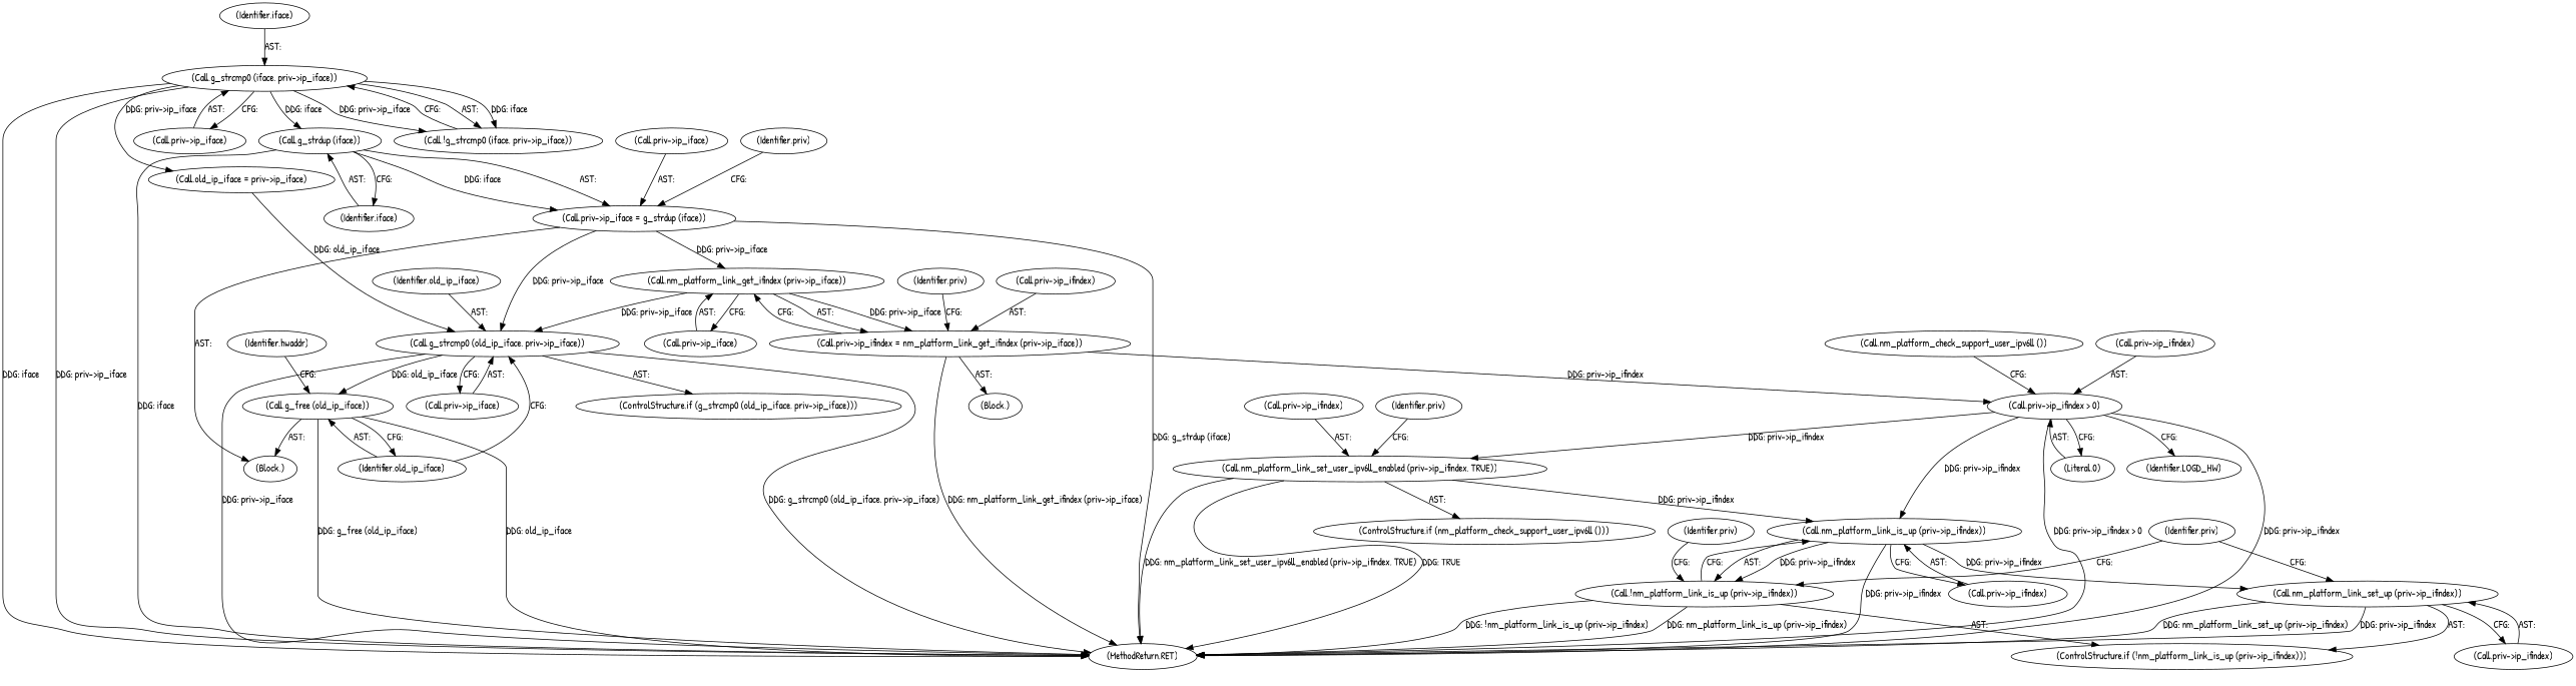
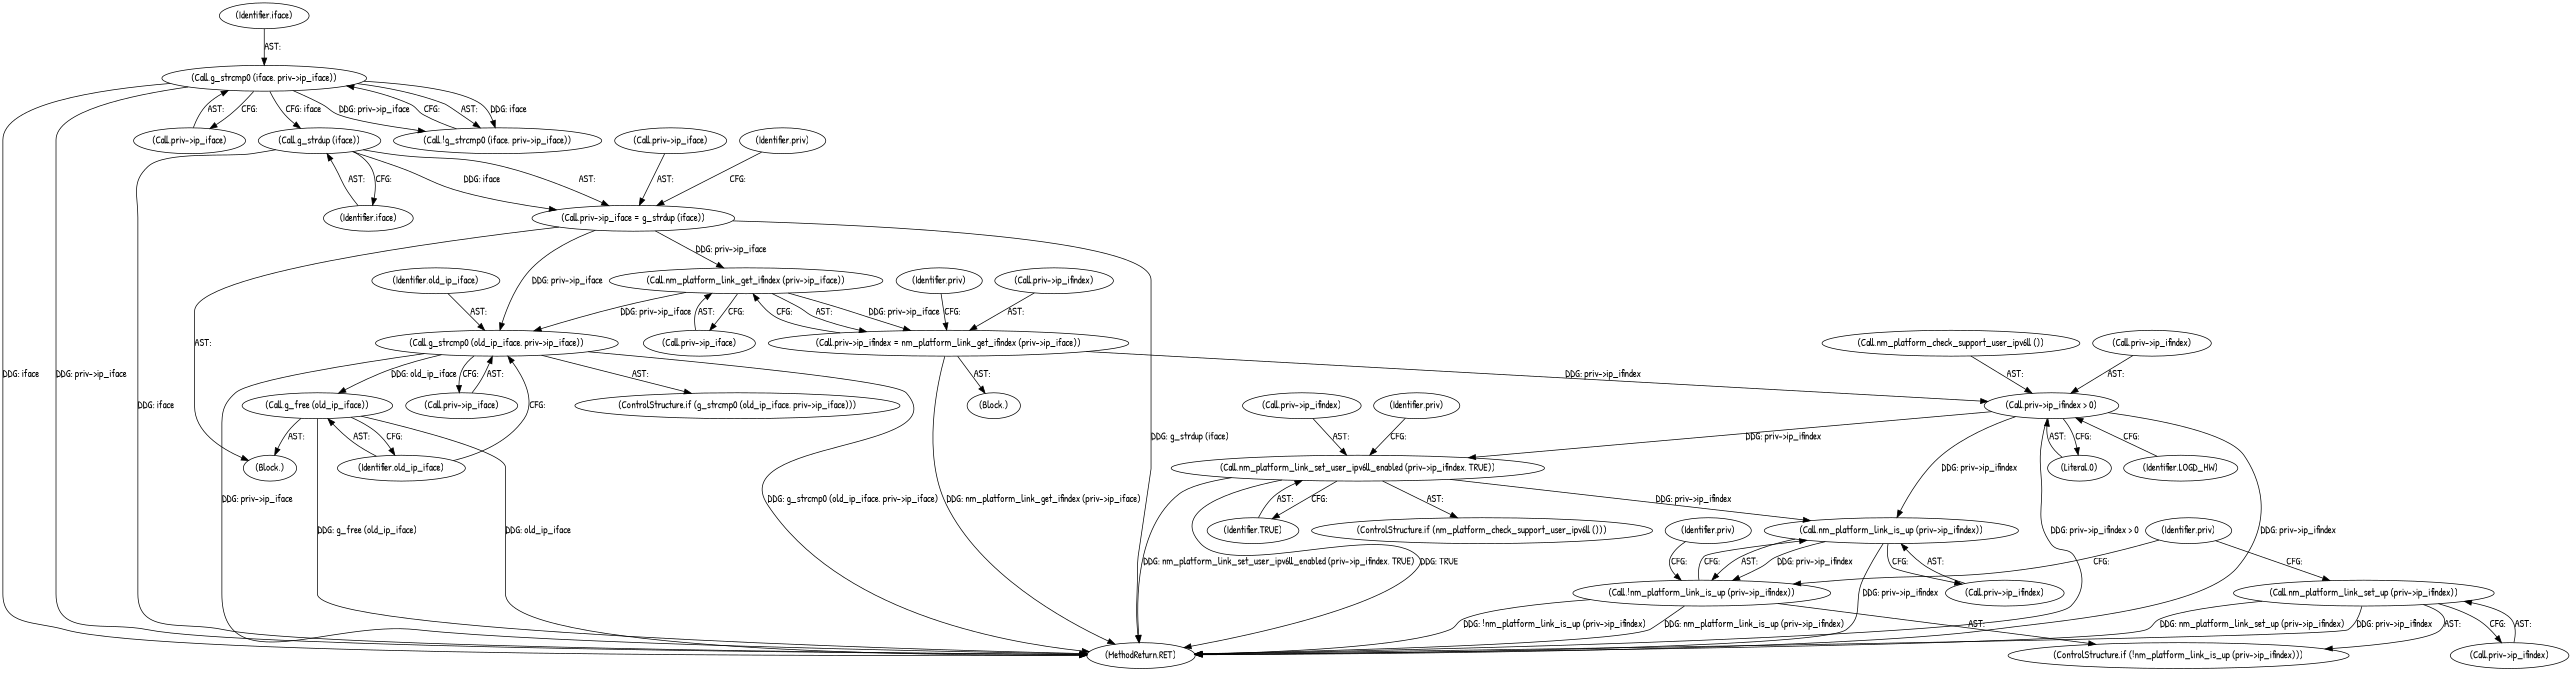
  digraph {
    fontname="Patrick Hand"
    node [fontname="Patrick Hand"]
    edge [fontname="Patrick Hand"]
    n1 [label="(Call,priv->ip_iface = g_strdup (iface))"]
    n2 [label="(Call,nm_platform_link_get_ifindex (priv->ip_iface))"]
    n3 [label="(Call,g_strcmp0 (old_ip_iface, priv->ip_iface))"]
    n4 [label="(Block,)"]
    n5 [label="(MethodReturn,RET)"]
    n6 [label="(Call,g_strdup (iface))"]
    n7 [label="(Identifier,iface)"]
    n8 [label="(Call,priv->ip_ifindex = nm_platform_link_get_ifindex (priv->ip_iface))"]
    n9 [label="(Call,priv->ip_iface)"]
    n10 [label="(Call,g_free (old_ip_iface))"]
    n11 [label="(Call,priv->ip_iface)"]
    n12 [label="(ControlStructure,if (g_strcmp0 (old_ip_iface, priv->ip_iface)))"]
    n13 [label="(Call,g_strcmp0 (iface, priv->ip_iface))"]
    n14 [label="(Call,priv->ip_iface)"]
-   n15 [label="(Call,old_ip_iface = priv->ip_iface)"]
    n16 [label="(Call,!g_strcmp0 (iface, priv->ip_iface))"]
    n17 [label="(Call,priv->ip_ifindex > 0)"]
    n18 [label="(Block,)"]
    n19 [label="(Call,nm_platform_link_set_user_ipv6ll_enabled (priv->ip_ifindex, TRUE))"]
    n20 [label="(Call,nm_platform_link_is_up (priv->ip_ifindex))"]
    n21 [label="(Literal,0)"]
+   n22 [label="(Identifier,TRUE)"]
    n23 [label="(ControlStructure,if (nm_platform_check_support_user_ipv6ll ()))"]
    n24 [label="(Call,!nm_platform_link_is_up (priv->ip_ifindex))"]
    n25 [label="(Call,nm_platform_link_set_up (priv->ip_ifindex))"]
    n26 [label="(Call,priv->ip_ifindex)"]
    n27 [label="(ControlStructure,if (!nm_platform_link_is_up (priv->ip_ifindex)))"]
    n28 [label="(Call,priv->ip_ifindex)"]
    n29 [label="(Identifier,old_ip_iface)"]
-   n30 [label="(Identifier,hwaddr)"]
    n31 [label="(Identifier,priv)"]
    n32 [label="(Identifier,priv)"]
    n33 [label="(Call,nm_platform_check_support_user_ipv6ll ())"]
    n34 [label="(Call,priv->ip_ifindex)"]
    n35 [label="(Identifier,iface)"]
    n36 [label="(Identifier,LOGD_HW)"]
    n37 [label="(Call,priv->ip_iface)"]
    n38 [label="(Identifier,priv)"]
    n39 [label="(Call,priv->ip_ifindex)"]
    n40 [label="(Identifier,priv)"]
    n41 [label="(Identifier,priv)"]
    n42 [label="(Call,priv->ip_ifindex)"]
    n43 [label="(Identifier,old_ip_iface)"]
    n1 -> n2 [label="DDG: priv->ip_iface"]
    n1 -> n3 [label="DDG: priv->ip_iface"]
    n1 -> n4 [label="AST: "]
    n1 -> n5 [label="DDG: g_strdup (iface)"]
    n2 -> n3 [label="DDG: priv->ip_iface"]
    n2 -> n8 [label="AST: "]
    n2 -> n8 [label="DDG: priv->ip_iface"]
    n2 -> n9 [label="CFG: "]
    n3 -> n5 [label="DDG: priv->ip_iface"]
    n3 -> n5 [label="DDG: g_strcmp0 (old_ip_iface, priv->ip_iface)"]
    n3 -> n10 [label="DDG: old_ip_iface"]
    n3 -> n11 [label="CFG: "]
    n3 -> n12 [label="AST: "]
    n6 -> n1 [label="AST: "]
    n6 -> n1 [label="DDG: iface"]
    n6 -> n5 [label="DDG: iface"]
    n6 -> n7 [label="CFG: "]
    n7 -> n6 [label="AST: "]
    n8 -> n2 [label="CFG: "]
    n8 -> n5 [label="DDG: nm_platform_link_get_ifindex (priv->ip_iface)"]
    n8 -> n17 [label="DDG: priv->ip_ifindex"]
    n8 -> n18 [label="AST: "]
    n9 -> n2 [label="AST: "]
    n10 -> n4 [label="AST: "]
    n10 -> n5 [label="DDG: old_ip_iface"]
    n10 -> n5 [label="DDG: g_free (old_ip_iface)"]
    n10 -> n29 [label="CFG: "]
    n11 -> n3 [label="AST: "]
    n13 -> n5 [label="DDG: priv->ip_iface"]
    n13 -> n5 [label="DDG: iface"]
-   n13 -> n6 [label="DDG: iface"]
+   n13 -> n6 [label="CFG: iface"]
    n13 -> n14 [label="CFG: "]
-   n13 -> n15 [label="DDG: priv->ip_iface"]
    n13 -> n16 [label="AST: "]
    n13 -> n16 [label="DDG: iface"]
    n13 -> n16 [label="DDG: priv->ip_iface"]
    n14 -> n13 [label="AST: "]
-   n15 -> n3 [label="DDG: old_ip_iface"]
    n16 -> n13 [label="CFG: "]
    n17 -> n5 [label="DDG: priv->ip_ifindex > 0"]
    n17 -> n5 [label="DDG: priv->ip_ifindex"]
    n17 -> n19 [label="DDG: priv->ip_ifindex"]
    n17 -> n20 [label="DDG: priv->ip_ifindex"]
    n17 -> n21 [label="CFG: "]
    n19 -> n5 [label="DDG: nm_platform_link_set_user_ipv6ll_enabled (priv->ip_ifindex, TRUE)"]
    n19 -> n5 [label="DDG: TRUE"]
    n19 -> n20 [label="DDG: priv->ip_ifindex"]
+   n19 -> n22 [label="CFG: "]
    n19 -> n23 [label="AST: "]
    n20 -> n5 [label="DDG: priv->ip_ifindex"]
    n20 -> n24 [label="AST: "]
    n20 -> n24 [label="DDG: priv->ip_ifindex"]
-   n20 -> n25 [label="DDG: priv->ip_ifindex"]
    n20 -> n26 [label="CFG: "]
    n21 -> n17 [label="AST: "]
+   n22 -> n19 [label="AST: "]
    n24 -> n5 [label="DDG: nm_platform_link_is_up (priv->ip_ifindex)"]
    n24 -> n5 [label="DDG: !nm_platform_link_is_up (priv->ip_ifindex)"]
    n24 -> n20 [label="CFG: "]
    n24 -> n27 [label="AST: "]
    n25 -> n5 [label="DDG: priv->ip_ifindex"]
    n25 -> n5 [label="DDG: nm_platform_link_set_up (priv->ip_ifindex)"]
    n25 -> n27 [label="AST: "]
    n25 -> n28 [label="CFG: "]
    n26 -> n20 [label="AST: "]
    n28 -> n25 [label="AST: "]
    n29 -> n3 [label="CFG: "]
    n29 -> n10 [label="AST: "]
-   n30 -> n10 [label="CFG: "]
    n31 -> n24 [label="CFG: "]
    n32 -> n19 [label="CFG: "]
-   n33 -> n17 [label="CFG: "]
+   n33 -> n17 [label="AST: "]
    n34 -> n19 [label="AST: "]
    n35 -> n13 [label="AST: "]
-   n17 -> n36 [label="CFG: "]
+   n36 -> n17 [label="CFG: "]
    n37 -> n1 [label="AST: "]
    n38 -> n8 [label="CFG: "]
    n39 -> n8 [label="AST: "]
    n40 -> n24 [label="CFG: "]
    n40 -> n25 [label="CFG: "]
    n41 -> n1 [label="CFG: "]
    n42 -> n17 [label="AST: "]
    n43 -> n3 [label="AST: "]
  }
